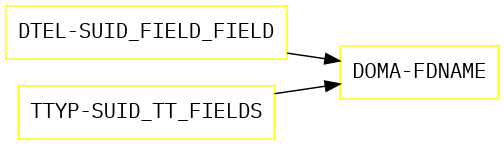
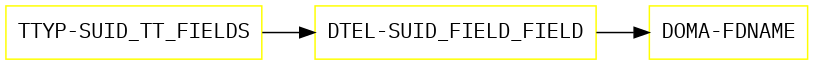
  digraph {
    fontname="IBM Plex Mono"
    rankdir=LR
    node [color=yellow fontname="IBM Plex Mono" shape=box]
    edge [fontname="IBM Plex Mono"]
    n1 [label="DTEL-SUID_FIELD_FIELD"]
    "TTYP-SUID_TT_FIELDS"
    "DOMA-FDNAME"
    n1 -> "DOMA-FDNAME"
-   "TTYP-SUID_TT_FIELDS" -> "DOMA-FDNAME"
+   "TTYP-SUID_TT_FIELDS" -> n1
  }
